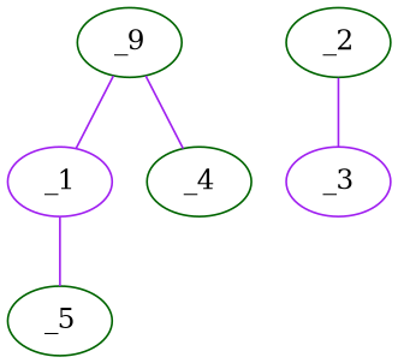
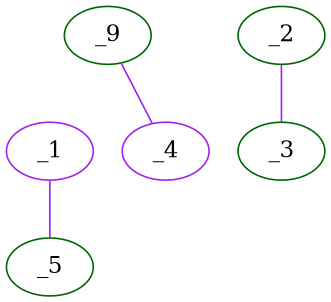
  graph {
    node [color=darkgreen]
    edge [color=purple]
    n1 [label=_9 x=0.850876 y=2.74165]
    _1 [color=purple x=0.71 y=0.73]
-   _4 [x=2.02656 y=2.71103]
+   _4 [color=purple x=2.02656 y=2.71103]
    _5 [x=0.03235 y=0.285345]
    _2 [x=0.52 y=1.77]
-   _3 [color=purple x=1.61845 y=1.71071]
-   n1 -- _1
+   _3 [x=1.61845 y=1.71071]
    n1 -- _4
    _1 -- _5
    _2 -- _3
  }
